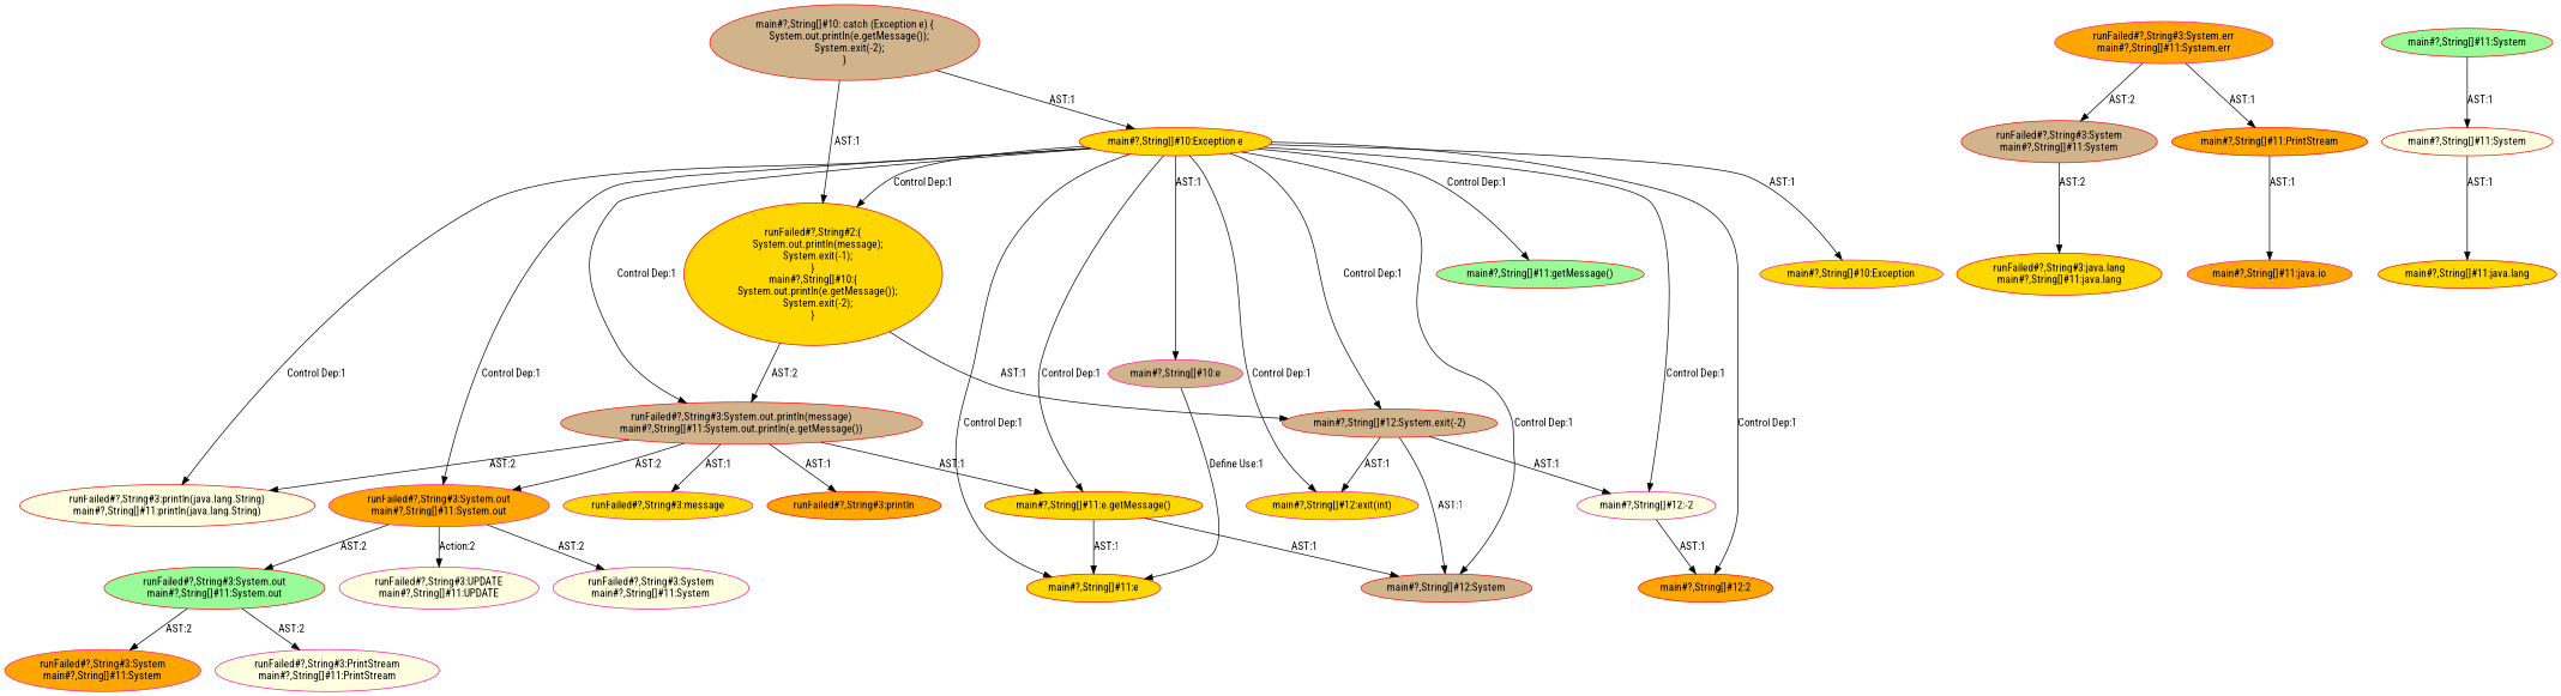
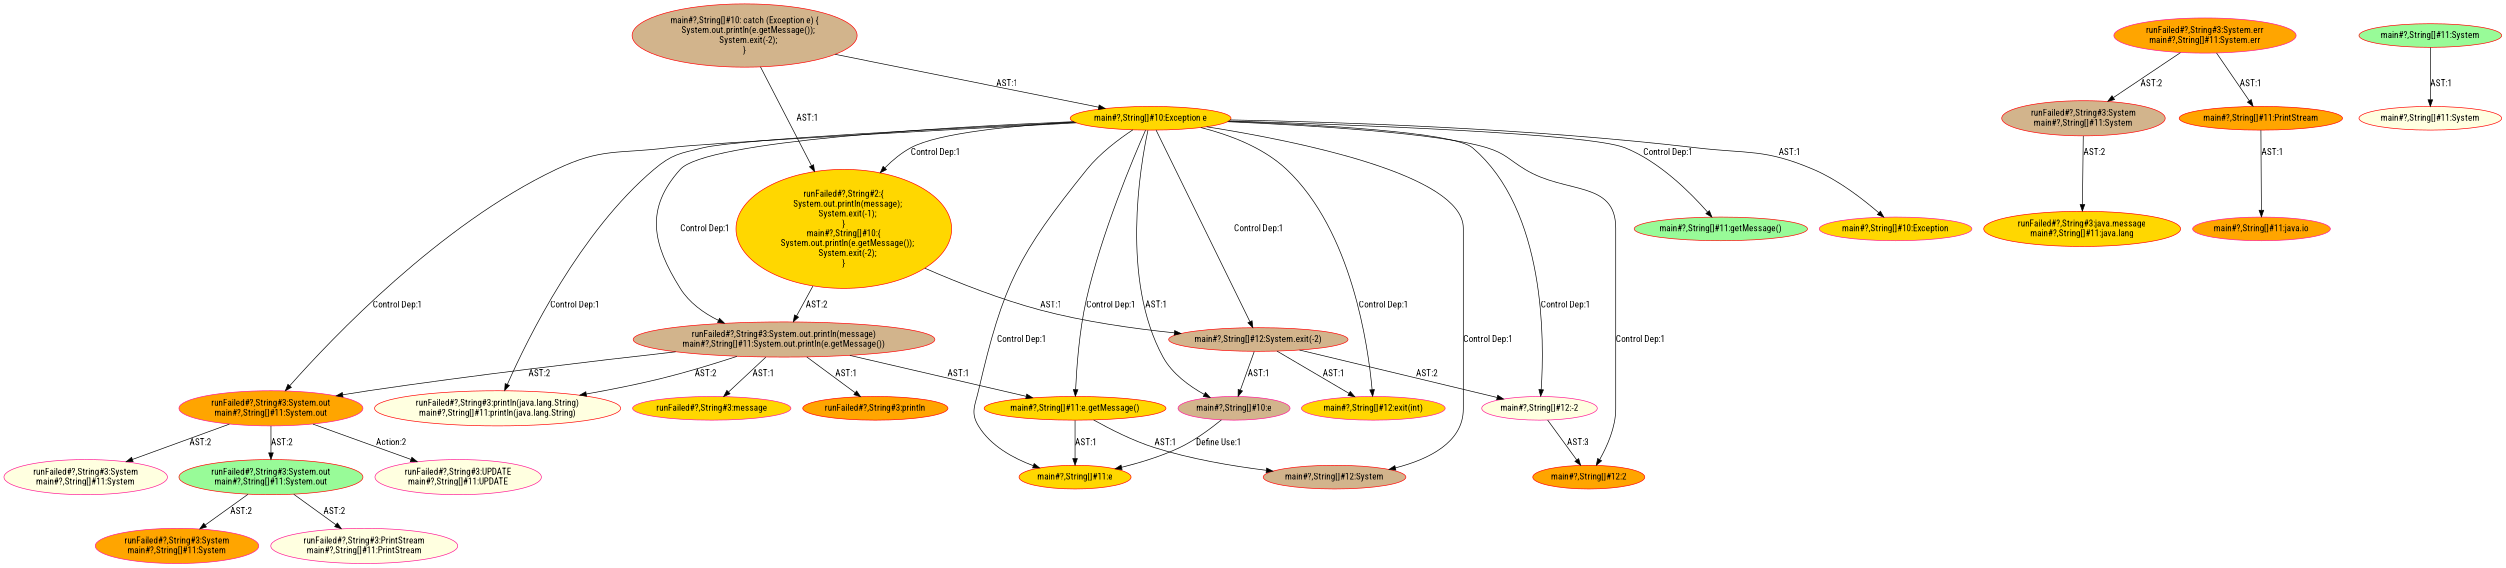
  digraph {
    fontname="Roboto Condensed"
    node [color=red fillcolor=gold fontname="Roboto Condensed" shape=ellipse style=filled]
    edge [fontname="Roboto Condensed"]
    n1 [color=deeppink fillcolor=lightyellow label="runFailed#?,String#3:UPDATE\nmain#?,String[]#11:UPDATE"]
    n2 [color=deeppink fillcolor=orange label="runFailed#?,String#3:System.out\nmain#?,String[]#11:System.out"]
    n3 [color=deeppink fillcolor=lightyellow label="runFailed#?,String#3:System\nmain#?,String[]#11:System"]
    n4 [fillcolor=palegreen label="runFailed#?,String#3:System.out\nmain#?,String[]#11:System.out"]
    n5 [color=deeppink fillcolor=orange label="runFailed#?,String#3:System\nmain#?,String[]#11:System"]
    n6 [color=deeppink fillcolor=lightyellow label="runFailed#?,String#3:PrintStream\nmain#?,String[]#11:PrintStream"]
    n7 [fillcolor=tan label="runFailed#?,String#3:System.out.println(message)\nmain#?,String[]#11:System.out.println(e.getMessage())"]
    n8 [fillcolor=orange label="runFailed#?,String#3:println"]
    n9 [fillcolor=lightyellow label="runFailed#?,String#3:println(java.lang.String)\nmain#?,String[]#11:println(java.lang.String)"]
    n10 [color=deeppink label="runFailed#?,String#3:message"]
    n11 [label="main#?,String[]#11:e.getMessage()"]
    n12 [label="main#?,String[]#11:e"]
    n13 [fillcolor=tan label="main#?,String[]#12:System"]
    n14 [label="runFailed#?,String#2:\{\n    System.out.println(message);\n    System.exit(-1);\n\}\nmain#?,String[]#10:\{\n    System.out.println(e.getMessage());\n    System.exit(-2);\n\}"]
    n15 [fillcolor=tan label="main#?,String[]#12:System.exit(-2)"]
    n16 [color=deeppink fillcolor=lightyellow label="main#?,String[]#12:-2"]
    n17 [color=deeppink label="main#?,String[]#12:exit(int)"]
    n18 [color=deeppink fillcolor=orange label="runFailed#?,String#3:System.err\nmain#?,String[]#11:System.err"]
    n19 [fillcolor=tan label="runFailed#?,String#3:System\nmain#?,String[]#11:System"]
    n20 [fillcolor=orange label="main#?,String[]#11:PrintStream"]
-   n21 [label="runFailed#?,String#3:java.lang\nmain#?,String[]#11:java.lang"]
+   n21 [label="runFailed#?,String#3:java.message\nmain#?,String[]#11:java.lang"]
    n22 [color=deeppink fillcolor=orange label="main#?,String[]#11:java.io"]
    n23 [fillcolor=tan label="main#?,String[]#10: catch (Exception e) \{\n    System.out.println(e.getMessage());\n    System.exit(-2);\n\}"]
    n24 [label="main#?,String[]#10:Exception e"]
    n25 [fillcolor=palegreen label="main#?,String[]#11:getMessage()"]
    n26 [fillcolor=orange label="main#?,String[]#12:2"]
    n27 [color=deeppink fillcolor=tan label="main#?,String[]#10:e"]
    n28 [color=deeppink label="main#?,String[]#10:Exception"]
    n29 [fillcolor=palegreen label="main#?,String[]#11:System"]
    n30 [fillcolor=lightyellow label="main#?,String[]#11:System"]
-   n31 [label="main#?,String[]#11:java.lang"]
    n2 -> n1 [label="Action:2"]
    n2 -> n3 [label="AST:2"]
    n2 -> n4 [label="AST:2"]
    n4 -> n5 [label="AST:2"]
    n4 -> n6 [label="AST:2"]
    n7 -> n2 [label="AST:2"]
    n7 -> n8 [label="AST:1"]
    n7 -> n9 [label="AST:2"]
    n7 -> n10 [label="AST:1"]
    n7 -> n11 [label="AST:1"]
    n11 -> n12 [label="AST:1"]
    n11 -> n13 [label="AST:1"]
    n14 -> n7 [label="AST:2"]
    n14 -> n15 [label="AST:1"]
-   n15 -> n13 [label="AST:1"]
-   n15 -> n16 [label="AST:1"]
+   n15 -> n27 [label="AST:1"]
+   n15 -> n16 [label="AST:2"]
    n15 -> n17 [label="AST:1"]
-   n16 -> n26 [label="AST:1"]
+   n16 -> n26 [label="AST:3"]
    n18 -> n19 [label="AST:2"]
    n18 -> n20 [label="AST:1"]
    n19 -> n21 [label="AST:2"]
    n20 -> n22 [label="AST:1"]
    n23 -> n14 [label="AST:1"]
    n23 -> n24 [label="AST:1"]
    n24 -> n2 [label="Control Dep:1"]
    n24 -> n7 [label="Control Dep:1"]
    n24 -> n9 [label="Control Dep:1"]
    n24 -> n11 [label="Control Dep:1"]
    n24 -> n12 [label="Control Dep:1"]
    n24 -> n13 [label="Control Dep:1"]
    n24 -> n14 [label="Control Dep:1"]
    n24 -> n15 [label="Control Dep:1"]
    n24 -> n16 [label="Control Dep:1"]
    n24 -> n17 [label="Control Dep:1"]
    n24 -> n25 [label="Control Dep:1"]
    n24 -> n26 [label="Control Dep:1"]
    n24 -> n27 [label="AST:1"]
    n24 -> n28 [label="AST:1"]
    n27 -> n12 [label="Define Use:1"]
    n29 -> n30 [label="AST:1"]
-   n30 -> n31 [label="AST:1"]
  }
